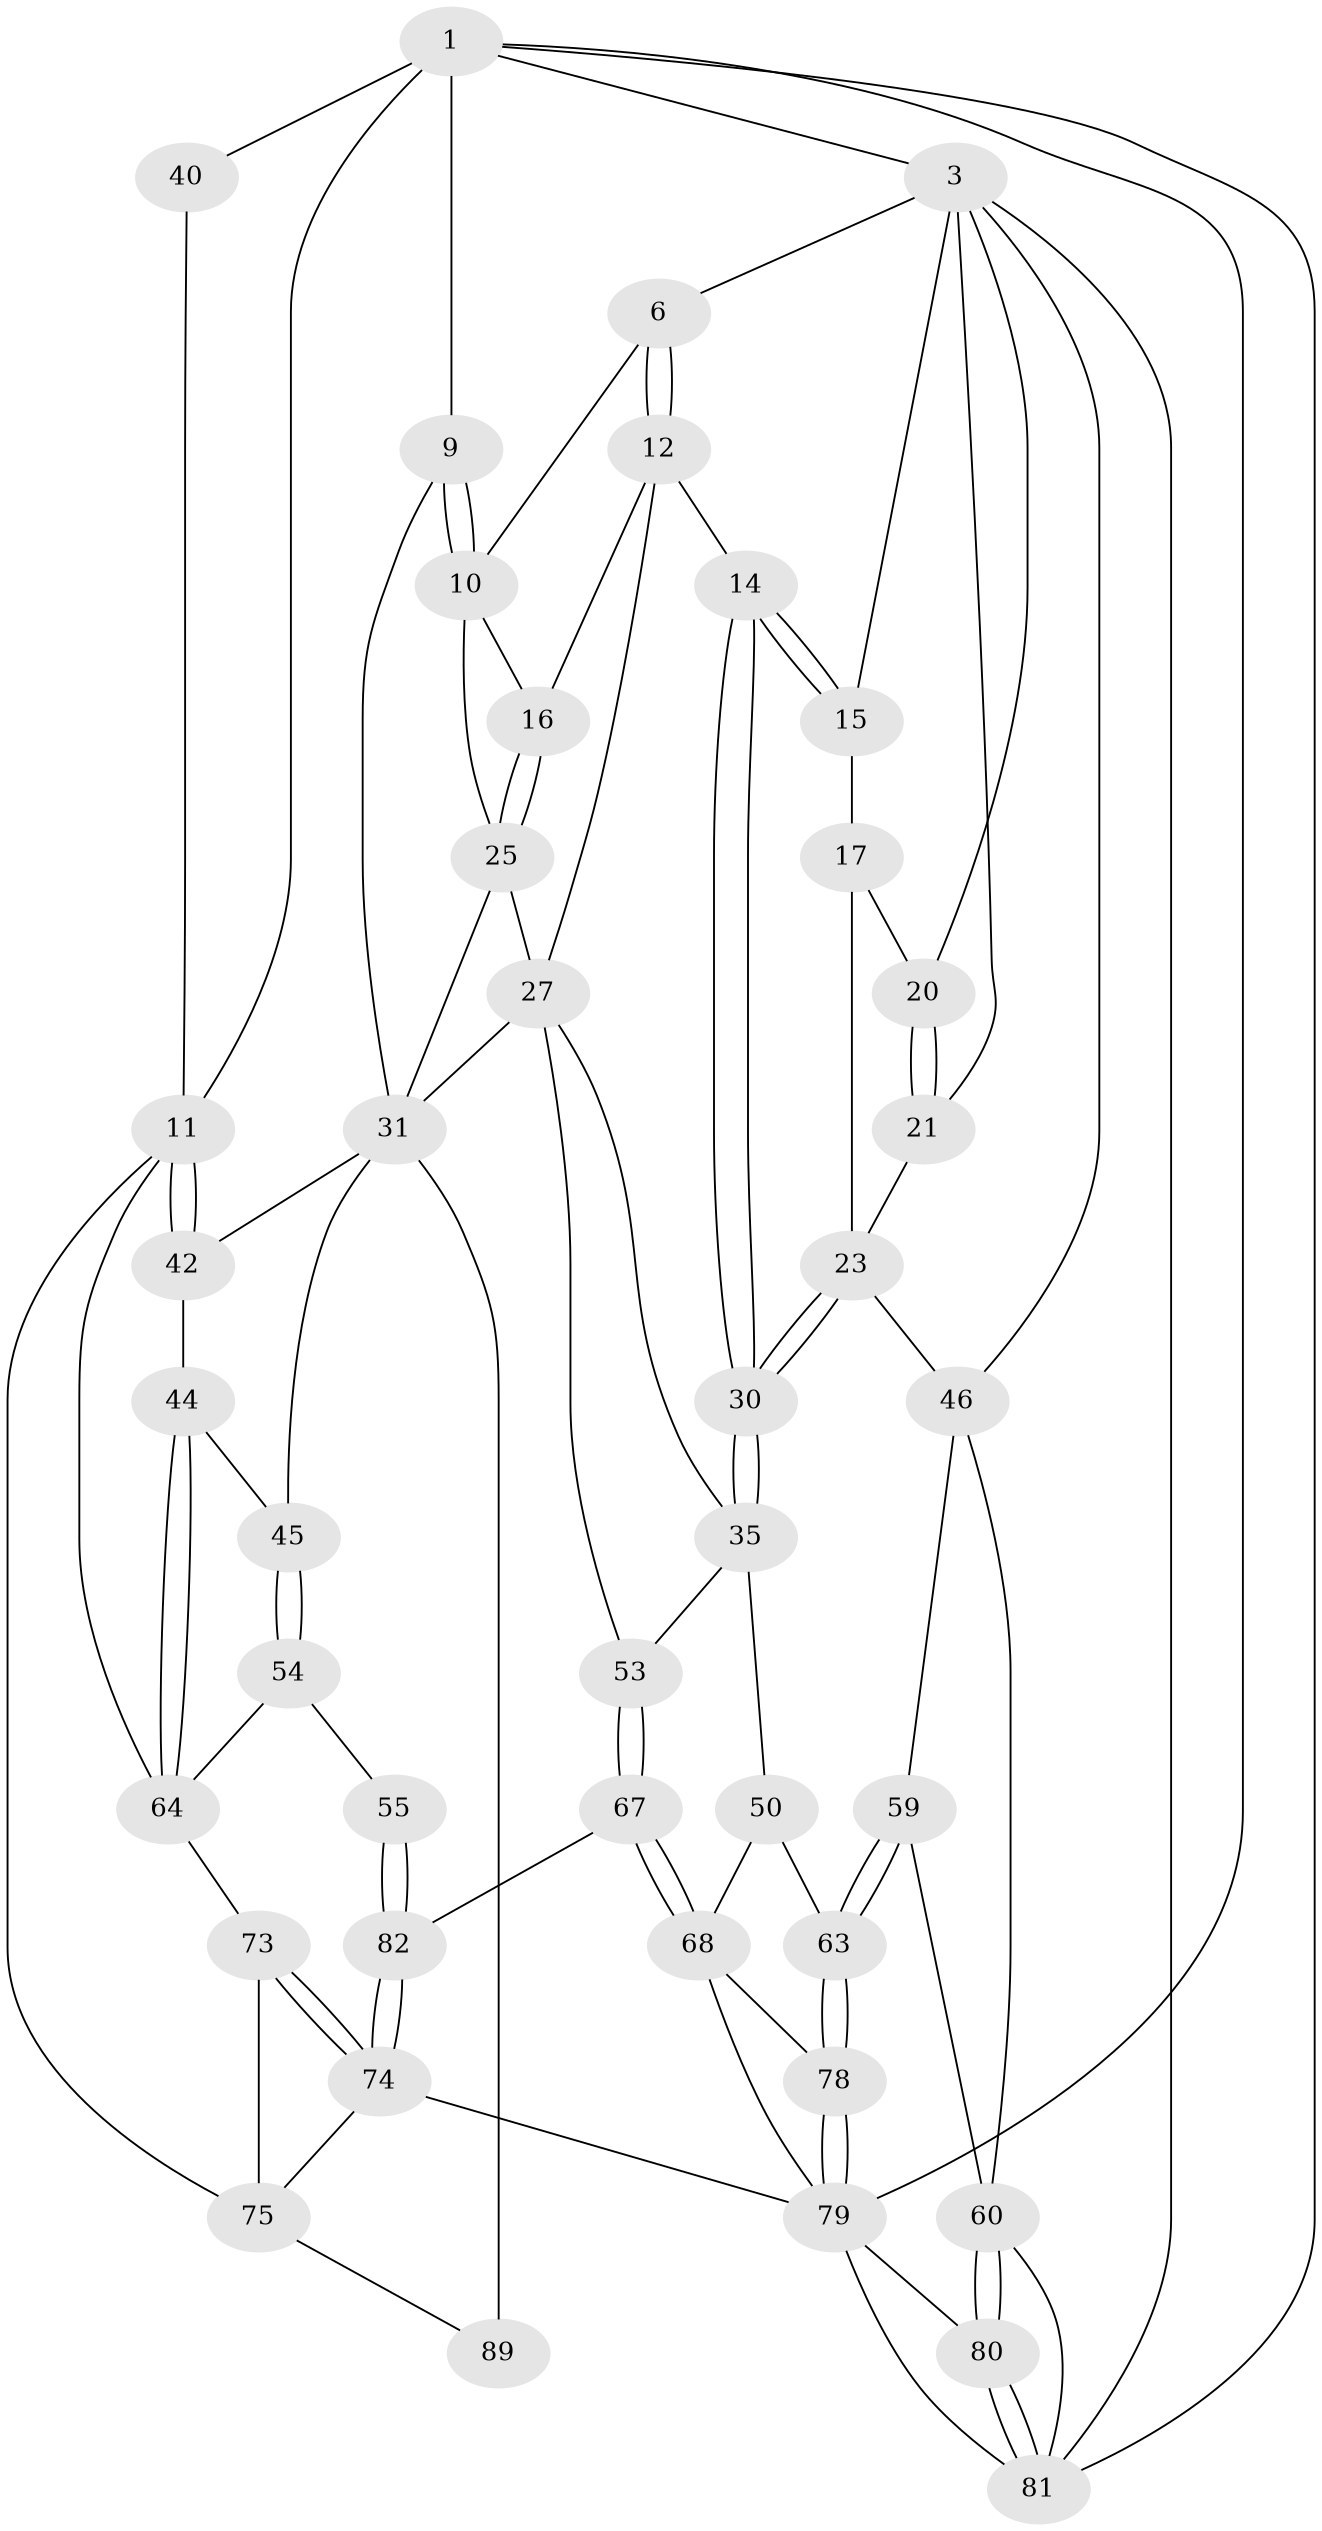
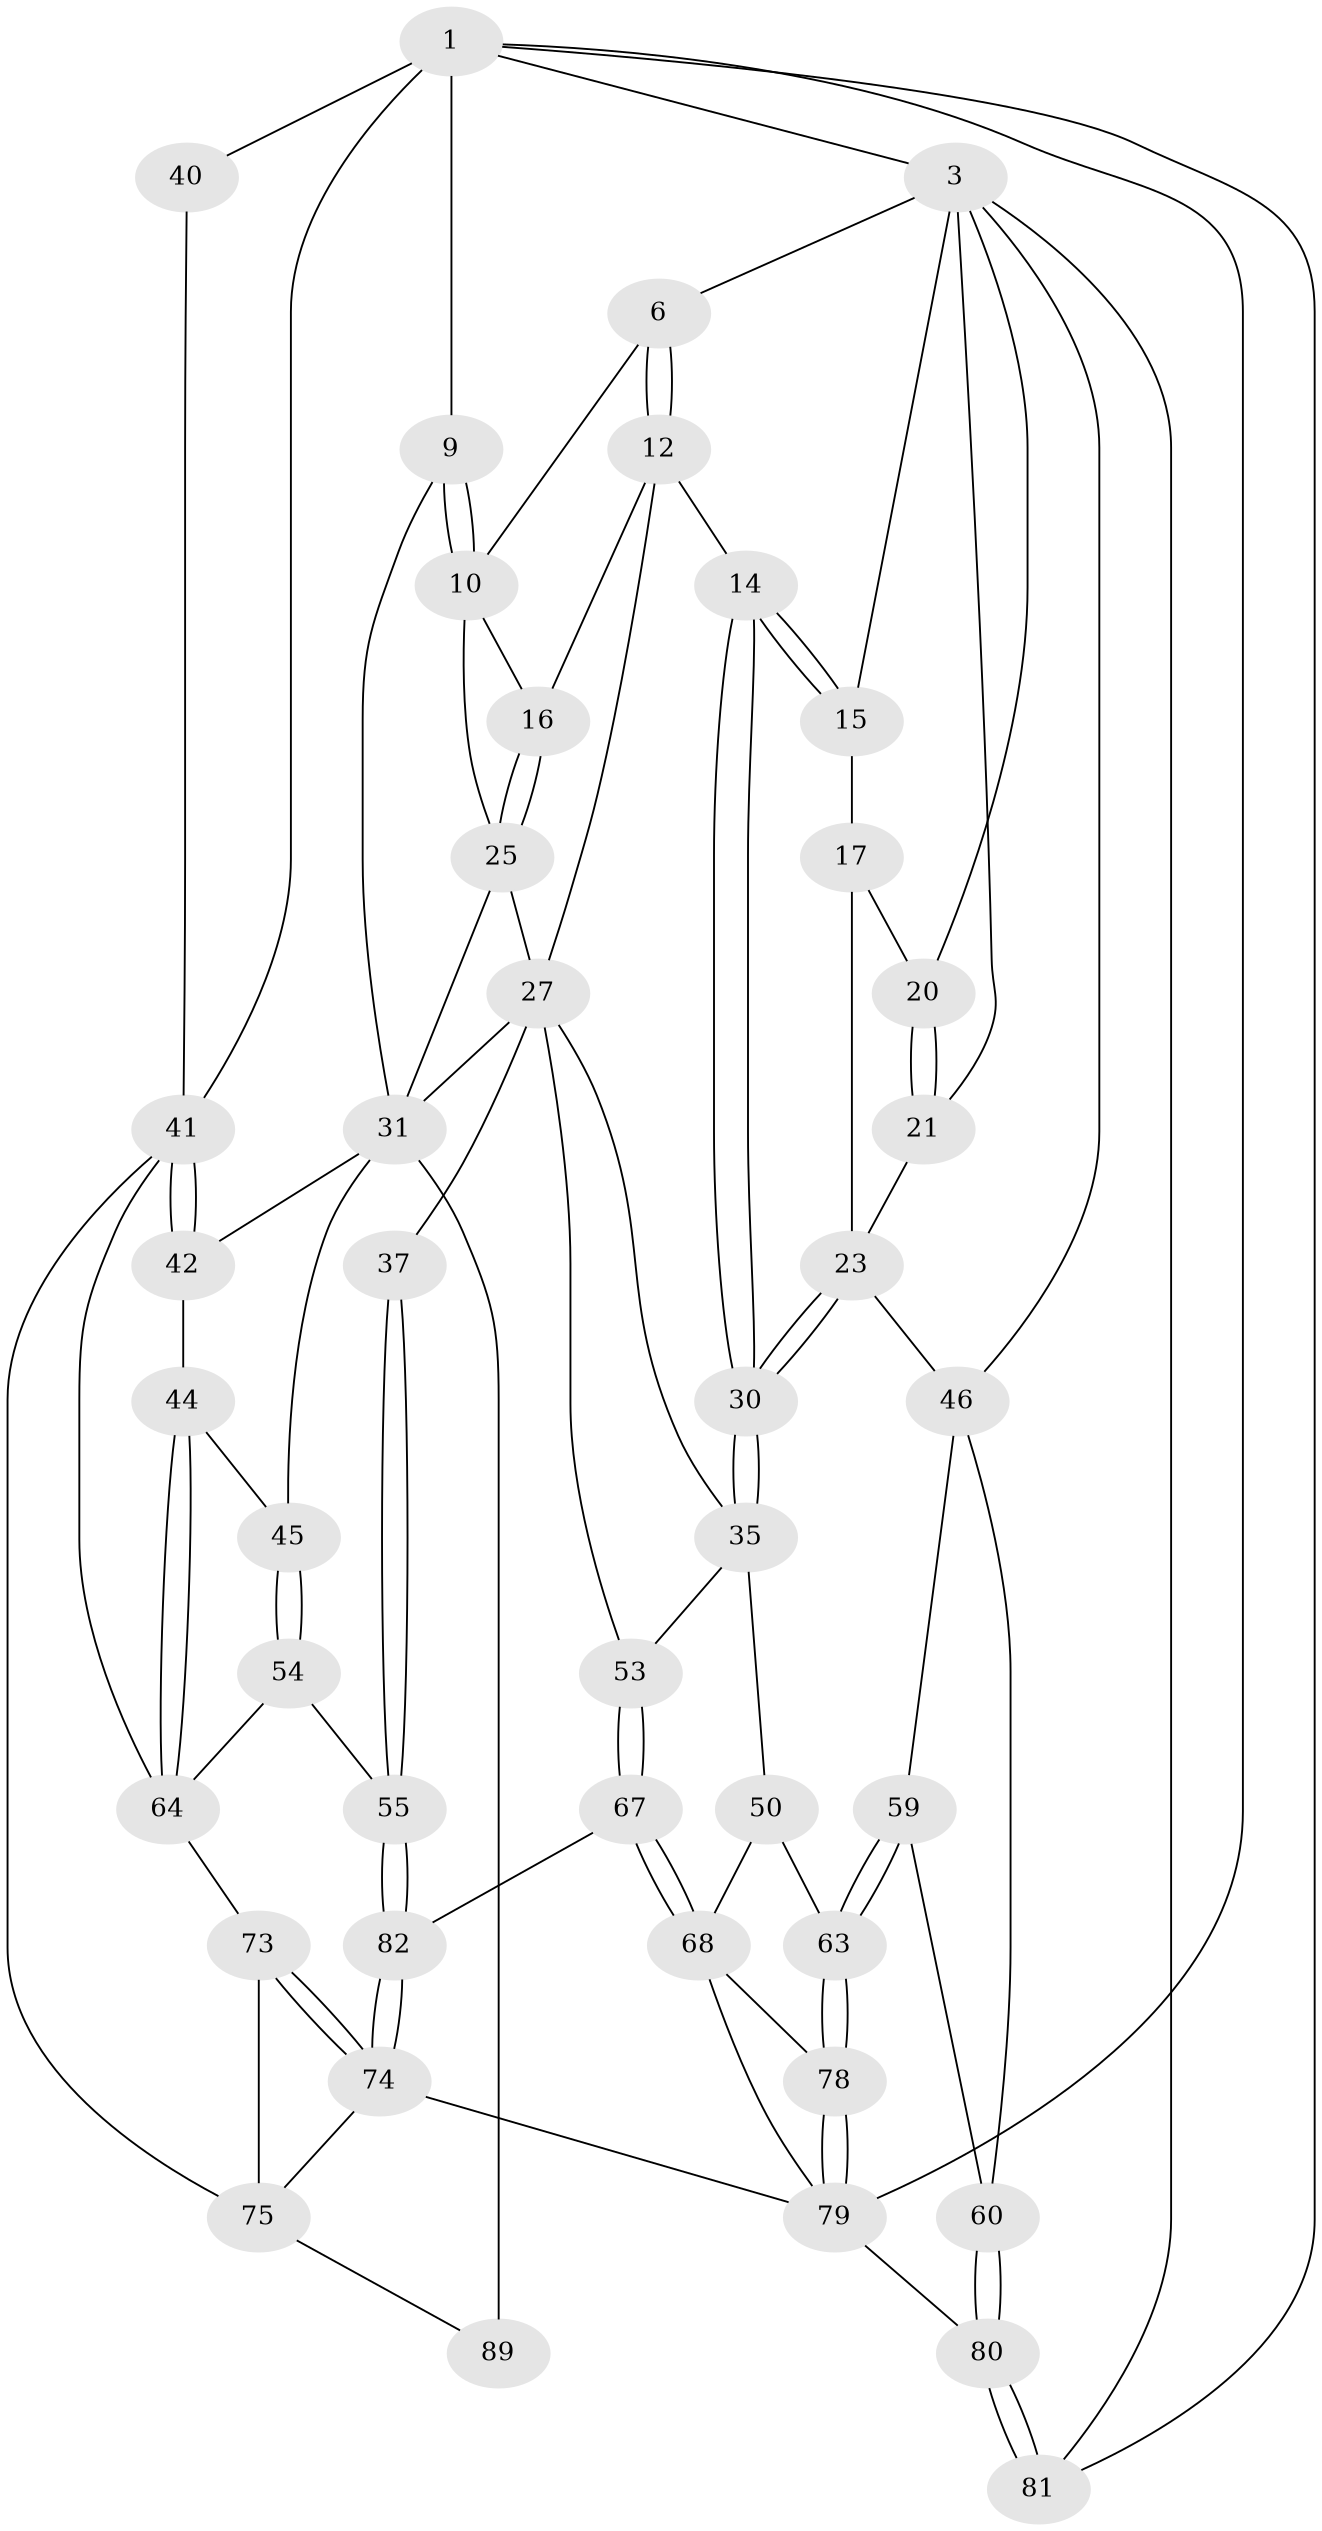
  graph {
    node [color=gray90 style=filled]
    1 [super="+2+8"]
    3 [super="+22+4"]
    9
    40
-   41 [super="+56" label=11]
+   41 [super="+56"]
    79 [super="+86"]
    81 [super="+82"]
    6 [super="+7"]
    15
    20
    21
    46 [super="+47"]
    10 [super="+11"]
    31 [super="+33+32"]
    42 [super="+43"]
    64 [super="+65"]
    75 [super="+77"]
    80
    12 [super="+13"]
    17 [super="+18"]
    23 [super="+24"]
    59
    60 [super="+61"]
    16
    25 [super="+29+26"]
    14
    27 [super="+28+36"]
    45
    89
    30
    35 [super="+49"]
+   37
    53
    50 [super="+62"]
    55
    67
    44
    54
    63
    68 [super="+85+69"]
    n41 [label=82]
    73
    78
    74 [super="+83"]
    1 -- 3
    1 -- 9
    1 -- 40 [weight=2]
    1 -- 41
    1 -- 79
    1 -- 81
    3 -- 81
    3 -- 6
    3 -- 15
    3 -- 20
    3 -- 21
    3 -- 46
    9 -- 10
    9 -- 10
    9 -- 31
    40 -- 41
    41 -- 42 [weight=2]
    41 -- 42
    41 -- 64
    41 -- 75 [weight=2]
-   79 -- 81
    79 -- 80
    6 -- 10
    6 -- 12
    6 -- 12
    15 -- 17
    20 -- 21
    20 -- 21
    21 -- 23
    46 -- 59
    46 -- 60
    10 -- 16
    10 -- 25
    31 -- 42
    31 -- 45
    31 -- 89 [weight=2]
    42 -- 44
    64 -- 73
    75 -- 89
    80 -- 81
    80 -- 81
    12 -- 16
    12 -- 14
    12 -- 27
    17 -- 20
    17 -- 23
    23 -- 46
    23 -- 30
    23 -- 30
    59 -- 60
    59 -- 63
    59 -- 63
-   60 -- 81
    60 -- 80
    60 -- 80
    16 -- 25
    16 -- 25
    25 -- 31 [weight=2]
    25 -- 27
    14 -- 15
    14 -- 15
    14 -- 30
    14 -- 30
    27 -- 31
    27 -- 35
+   27 -- 37 [weight=2]
    27 -- 53
    45 -- 54
    45 -- 54
    30 -- 35
    30 -- 35
    35 -- 53
    35 -- 50
+   37 -- 55
+   37 -- 55
    53 -- 67
    53 -- 67
    50 -- 63
    50 -- 68
    55 -- n41
    55 -- n41
    67 -- 68
    67 -- 68
    67 -- n41
    44 -- 64
    44 -- 64
    44 -- 45
    54 -- 64
    54 -- 55
    63 -- 78
    63 -- 78
    68 -- 79
    68 -- 78
    n41 -- 74
    n41 -- 74
    73 -- 75
    73 -- 74
    73 -- 74
    78 -- 79
    78 -- 79
    74 -- 79
    74 -- 75
  }
